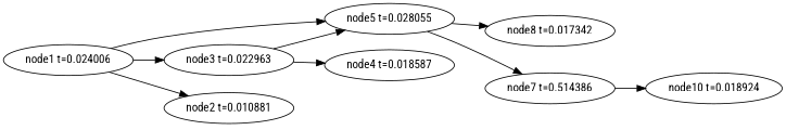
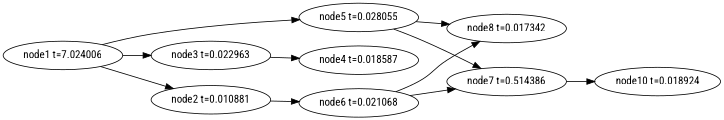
  digraph {
    fontname="Roboto Condensed"
    rankdir=LR
    node [fontname="Roboto Condensed"]
    edge [fontname="Roboto Condensed"]
    n1 [label="node10 t=0.018924"]
    n2 [label="node8 t=0.017342"]
    n3 [label="node7 t=0.514386"]
+   n4 [label="node6 t=0.021068"]
    n5 [label="node5 t=0.028055"]
    n6 [label="node4 t=0.018587"]
    n7 [label="node3 t=0.022963"]
    n8 [label="node2 t=0.010881"]
-   n9 [label="node1 t=0.024006"]
+   n9 [label="node1 t=7.024006"]
    n3 -> n1
+   n4 -> n2
+   n4 -> n3
    n5 -> n2
    n5 -> n3
-   n7 -> n5
    n7 -> n6
+   n8 -> n4
    n9 -> n5
    n9 -> n7
    n9 -> n8
  }
